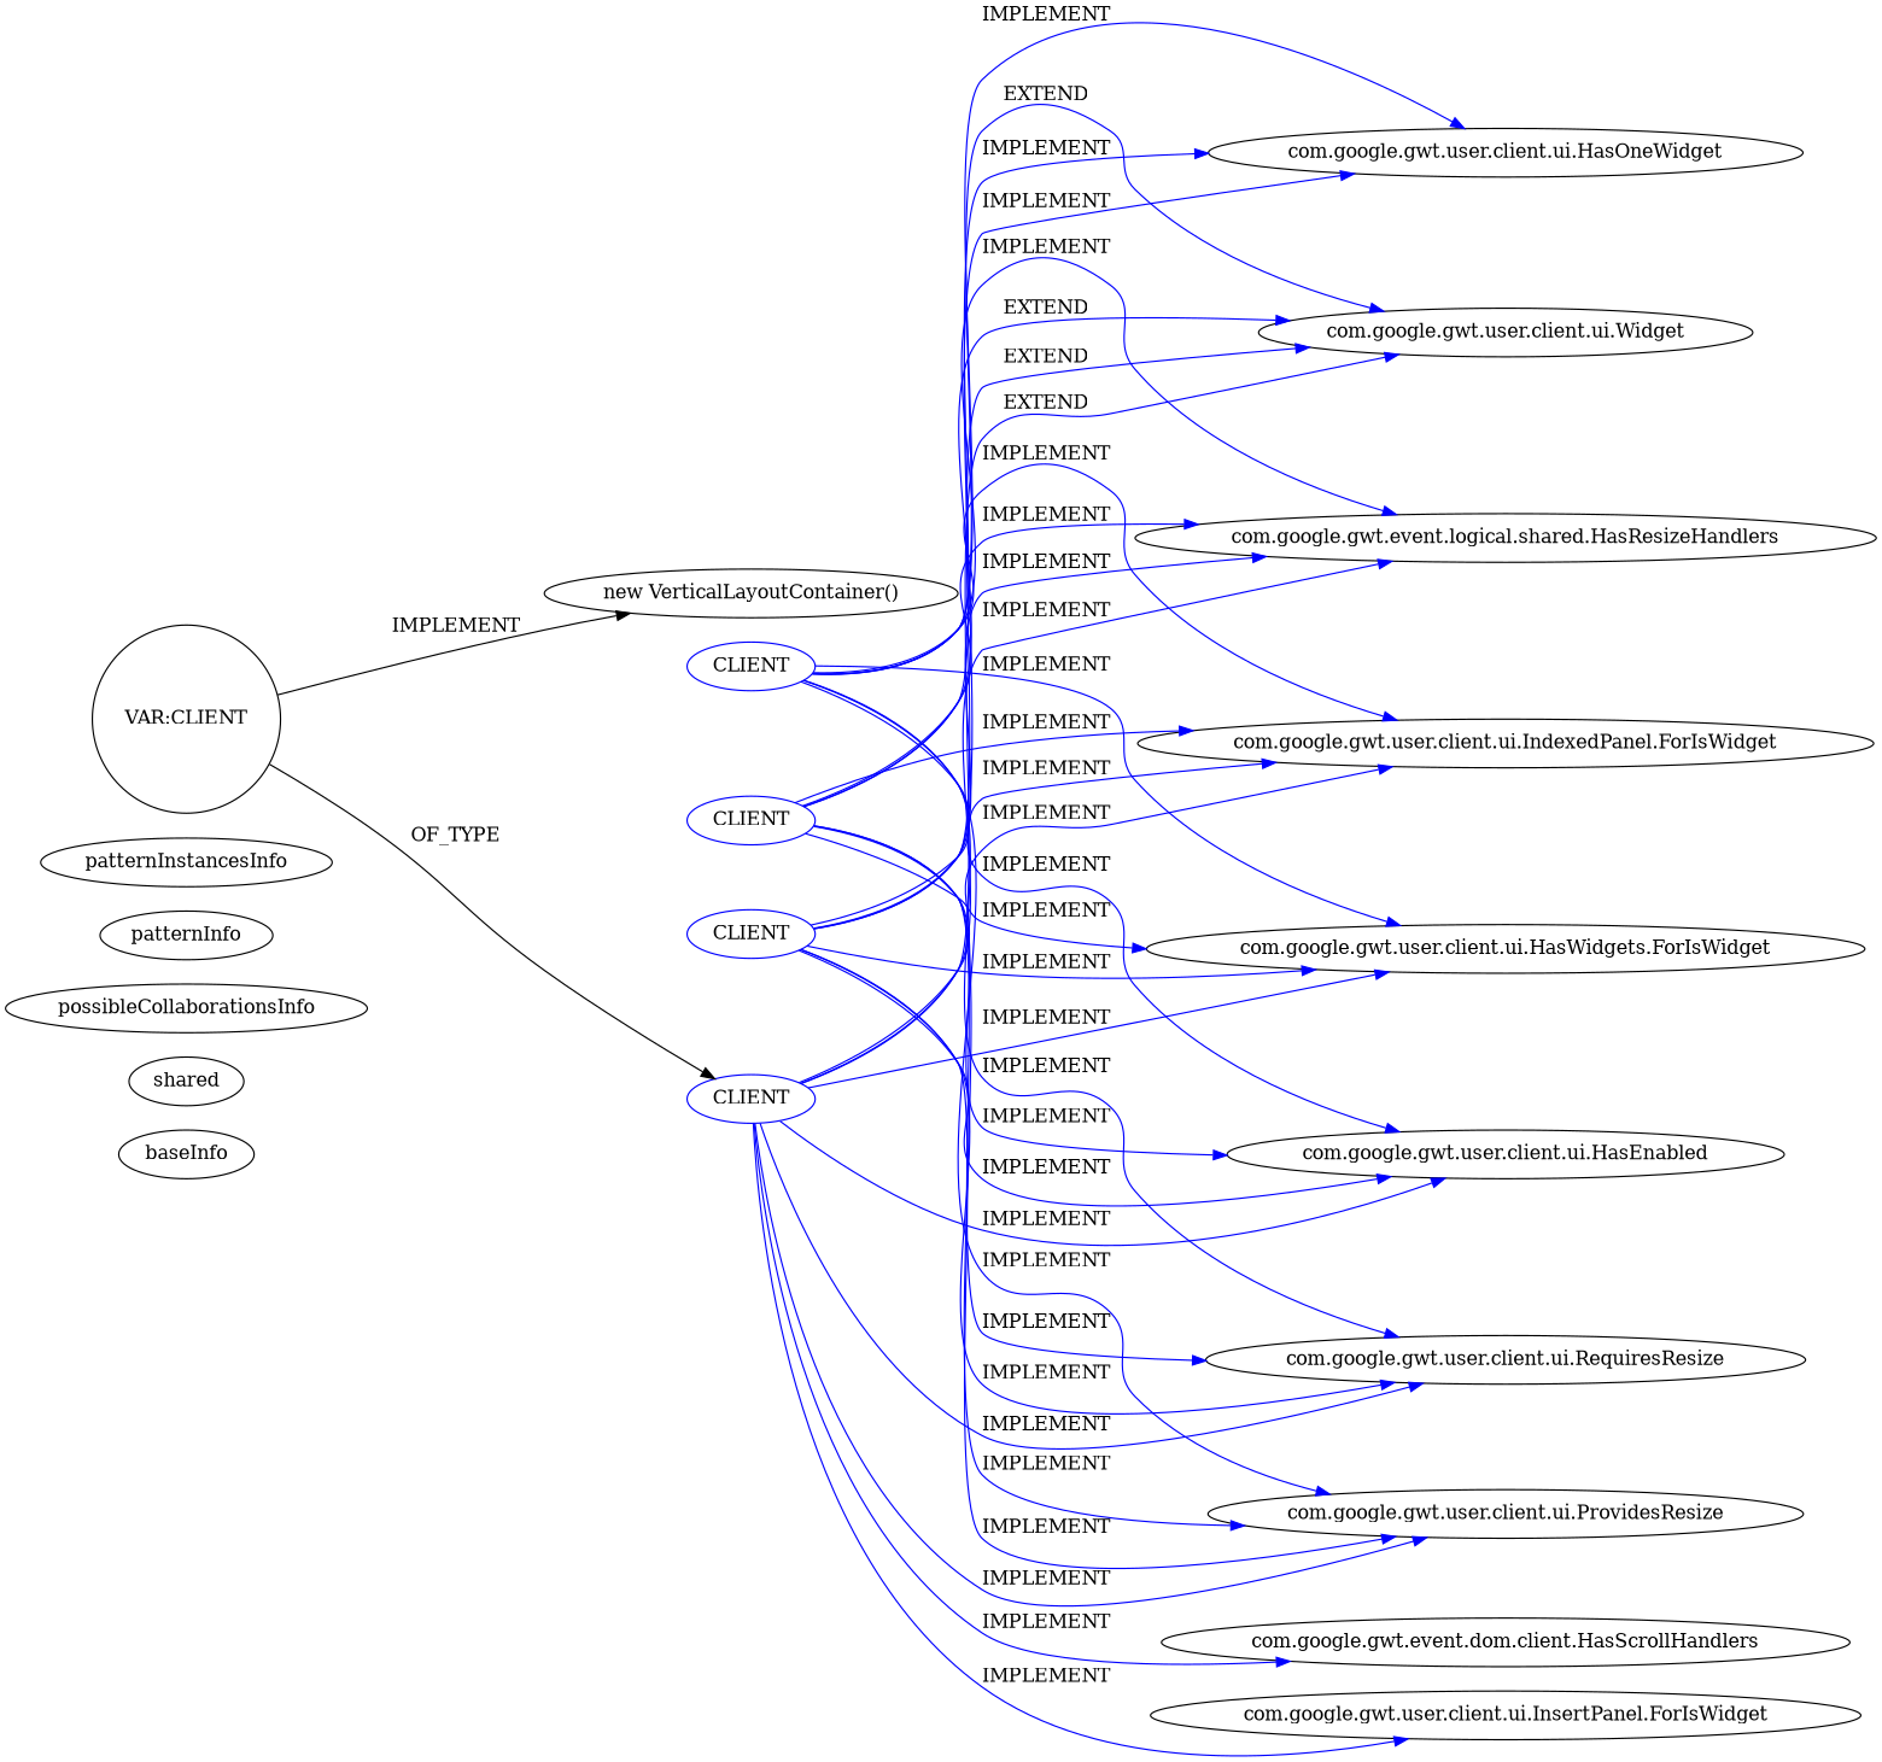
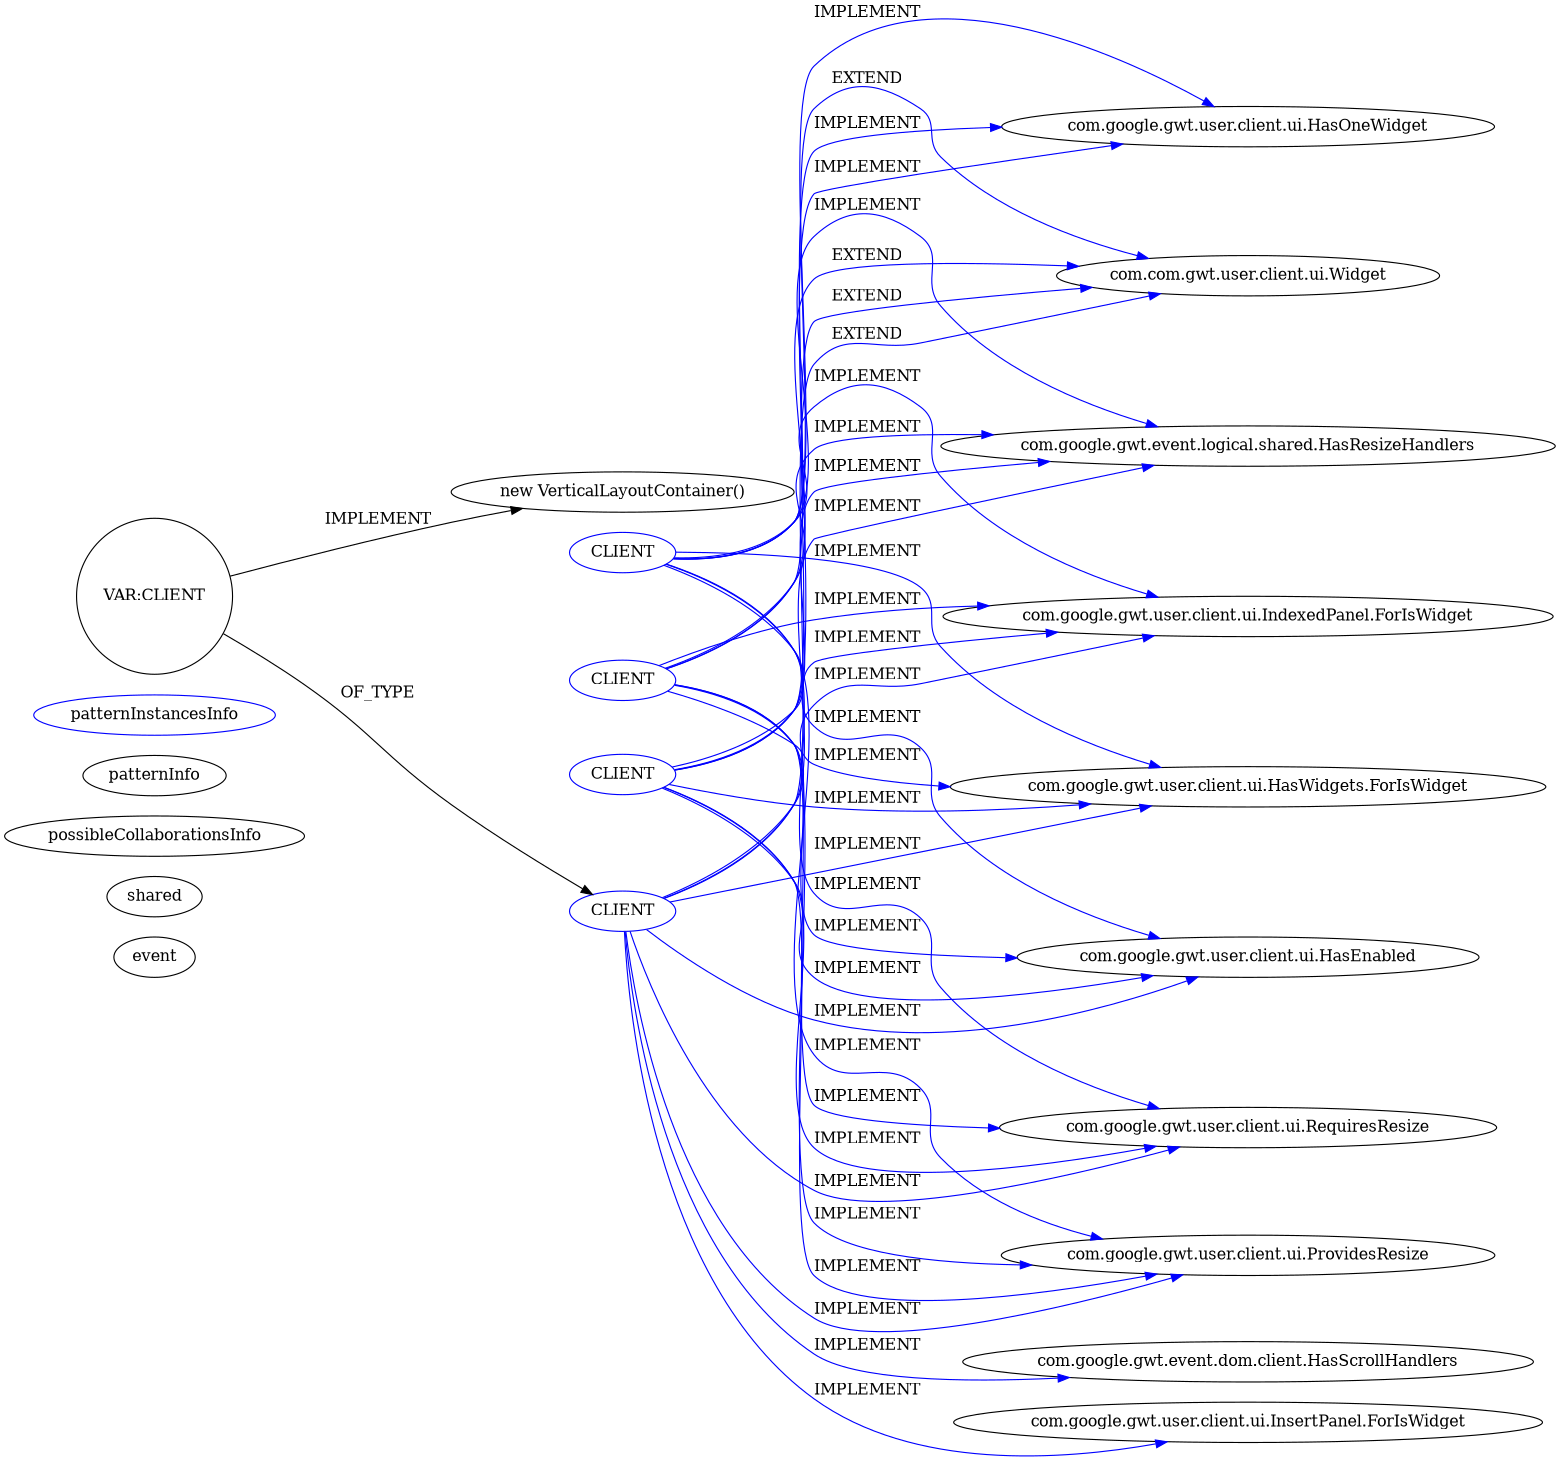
  digraph {
    rankdir=LR
    node [isFrameworkType=false vertexType=FRAMEWORK_INTERFACE_TYPE]
    edge [color=blue]
-   baseInfo [category=pattern graphId=1974 isAnonymous=false possibleRelation=false isFrameworkType="" vertexType=""]
+   baseInfo [category=pattern graphId=1974 isAnonymous=false possibleRelation=false label=event isFrameworkType="" vertexType=""]
    n2 [label=shared isFrameworkType="" vertexType=""]
    possibleCollaborationsInfo [isFrameworkType="" vertexType=""]
    patternInfo [frequency=2.0 patternRootClient=null isFrameworkType="" vertexType=""]
-   patternInstancesInfo [0="kospiotr-gwt-layout-designer~/kospiotr-gwt-layout-designer/gwt-layout-designer-master/src/main/java/pl/pkosmowski/gxtshowcase/client/MainPanel.java~MainPanel~3417" 1="Cauac-GXTProject~/Cauac-GXTProject/GXTProject-master/src/main/java/gxtproject/client/Main.java~Main~77" isFrameworkType="" vertexType=""]
+   patternInstancesInfo [0="kospiotr-gwt-layout-designer~/kospiotr-gwt-layout-designer/gwt-layout-designer-master/src/main/java/pl/pkosmowski/gxtshowcase/client/MainPanel.java~MainPanel~3417" 1="Cauac-GXTProject~/Cauac-GXTProject/GXTProject-master/src/main/java/gxtproject/client/Main.java~Main~77" color=blue isFrameworkType="" vertexType=""]
    n6 [label="new VerticalLayoutContainer()" vertexType=CONSTRUCTOR_CALL]
    n7 [label="VAR:CLIENT" shape=circle vertexType=VARIABLE_EXPRESION]
    n8 [color=blue label=CLIENT vertexType=REFERENCE_CLIENT_CLASS_DECLARATION]
    n9 [label="com.google.gwt.user.client.ui.HasEnabled"]
    n10 [label="com.google.gwt.user.client.ui.IndexedPanel.ForIsWidget"]
    n11 [label="com.google.gwt.user.client.ui.ProvidesResize"]
    n12 [label="com.google.gwt.user.client.ui.InsertPanel.ForIsWidget"]
    n13 [label="com.google.gwt.event.dom.client.HasScrollHandlers"]
    n14 [label="com.google.gwt.event.logical.shared.HasResizeHandlers"]
    n15 [label="com.google.gwt.user.client.ui.HasWidgets.ForIsWidget"]
-   n16 [label="com.google.gwt.user.client.ui.Widget" vertexType=FRAMEWORK_CLASS_TYPE]
+   n16 [label="com.com.gwt.user.client.ui.Widget" vertexType=FRAMEWORK_CLASS_TYPE]
    n17 [label="com.google.gwt.user.client.ui.RequiresResize"]
    n18 [color=blue label=CLIENT vertexType=REFERENCE_CLIENT_CLASS_DECLARATION]
    n19 [label="com.google.gwt.user.client.ui.HasOneWidget"]
    n20 [color=blue label=CLIENT vertexType=REFERENCE_CLIENT_CLASS_DECLARATION]
    n21 [color=blue label=CLIENT vertexType=REFERENCE_CLIENT_CLASS_DECLARATION]
    n7 -> n6 [label=IMPLEMENT color=""]
    n7 -> n8 [label=OF_TYPE color=""]
    n8 -> n9 [label=IMPLEMENT]
    n8 -> n10 [label=IMPLEMENT]
    n8 -> n11 [label=IMPLEMENT]
    n8 -> n12 [label=IMPLEMENT]
    n8 -> n13 [label=IMPLEMENT]
    n8 -> n14 [label=IMPLEMENT]
    n8 -> n15 [label=IMPLEMENT]
    n8 -> n16 [label=EXTEND]
    n8 -> n17 [label=IMPLEMENT]
    n18 -> n9 [label=IMPLEMENT]
    n18 -> n10 [label=IMPLEMENT]
    n18 -> n11 [label=IMPLEMENT]
    n18 -> n14 [label=IMPLEMENT]
    n18 -> n15 [label=IMPLEMENT]
    n18 -> n16 [label=EXTEND]
    n18 -> n17 [label=IMPLEMENT]
    n18 -> n19 [label=IMPLEMENT]
    n20 -> n9 [label=IMPLEMENT]
    n20 -> n10 [label=IMPLEMENT]
    n20 -> n11 [label=IMPLEMENT]
    n20 -> n14 [label=IMPLEMENT]
    n20 -> n15 [label=IMPLEMENT]
    n20 -> n16 [label=EXTEND]
    n20 -> n17 [label=IMPLEMENT]
    n20 -> n19 [label=IMPLEMENT]
    n21 -> n9 [label=IMPLEMENT]
    n21 -> n10 [label=IMPLEMENT]
    n21 -> n11 [label=IMPLEMENT]
    n21 -> n14 [label=IMPLEMENT]
    n21 -> n15 [label=IMPLEMENT]
    n21 -> n16 [label=EXTEND]
    n21 -> n17 [label=IMPLEMENT]
    n21 -> n19 [label=IMPLEMENT]
  }
